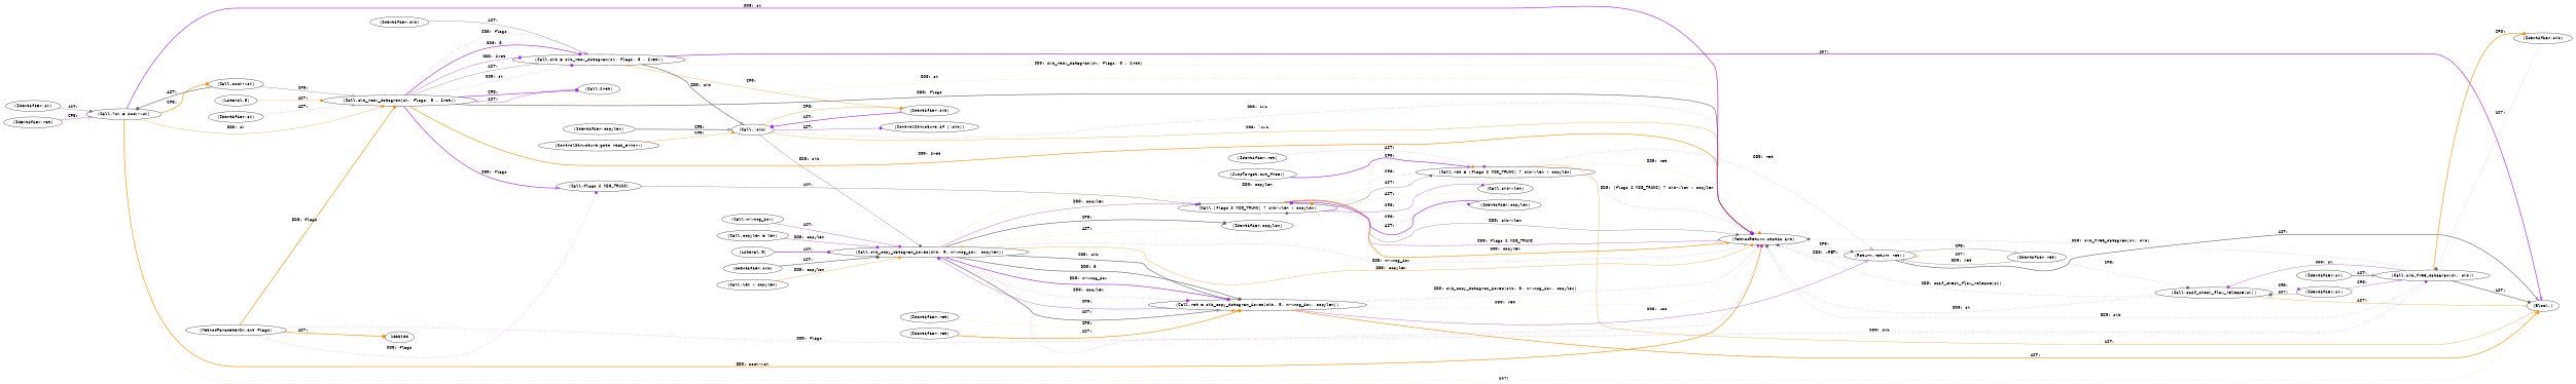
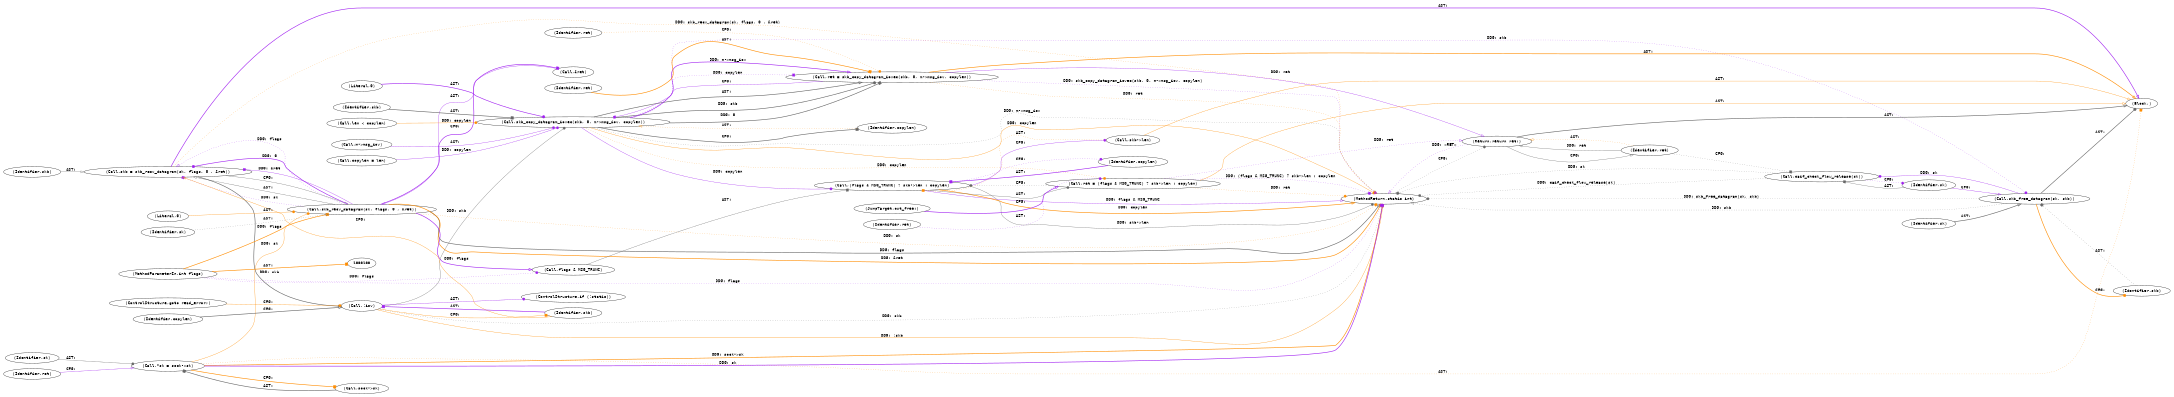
  digraph {
    fontname="DejaVu Sans Mono"
    rankdir=LR
    node [fontname="DejaVu Sans Mono"]
    edge [arrowhead=onormal color=purple fontname="DejaVu Sans Mono" style=solid]
    n1 [label="(Call,skb = skb_recv_datagram(sk, flags, 0 , &ret))"]
    n2 [label="(Call,skb_recv_datagram(sk, flags, 0 , &ret))"]
-   n3 [label="(Call,!skb)"]
+   n3 [label="(Call,!iov)"]
    n4 [label="(Block,)"]
    n5 [label="(MethodReturn,static int)"]
    n6 [label="(Call,flags & MSG_TRUNC)"]
    n7 [label="(Call,&ret)"]
    n8 [label="(Call,skb_copy_datagram_iovec(skb, 0, m->msg_iov, copylen))"]
    n9 [label="(Identifier,skb)"]
-   n10 [label="(ControlStructure,if (!skb))"]
+   n10 [label="(ControlStructure,if (!static))"]
    n11 [label="(Return,return ret;)"]
    n12 [label="(Call,skb_free_datagram(sk, skb))"]
    n13 [label="(Call,caif_check_flow_release(sk))"]
    n14 [label="(Identifier,skb)"]
    n15 [label="(Call,(flags & MSG_TRUNC) ? skb->len : copylen)"]
    n16 [label="(Call,*sk = sock->sk)"]
    n17 [label="(Call,sock->sk)"]
    n18 [label="(MethodParameterIn,int flags)"]
    1000100
    n20 [label="(Call,ret = skb_copy_datagram_iovec(skb, 0, m->msg_iov, copylen))"]
    n21 [label="(Call,ret = (flags & MSG_TRUNC) ? skb->len : copylen)"]
    n22 [label="(Identifier,copylen)"]
    n23 [label="(Identifier,copylen)"]
    n24 [label="(Call,skb->len)"]
    n25 [label="(Identifier,ret)"]
    n26 [label="(Identifier,sk)"]
    n27 [label="(Call,copylen = len)"]
    n28 [label="(Literal,0)"]
    n29 [label="(Literal,0)"]
    n30 [label="(Identifier,ret)"]
    n31 [label="(JumpTarget,out_free:)"]
    n32 [label="(Identifier,ret)"]
    n33 [label="(Identifier,ret)"]
    n34 [label="(Identifier,skb)"]
    n35 [label="(Identifier,sk)"]
    n36 [label="(Identifier,copylen)"]
    n37 [label="(Identifier,skb)"]
    n38 [label="(Identifier,ret)"]
    n39 [label="(ControlStructure,goto read_error;)"]
    n40 [label="(Call,len < copylen)"]
    n41 [label="(Identifier,sk)"]
    n42 [label="(Call,m->msg_iov)"]
    n43 [label="(Identifier,sk)"]
-   n17 -> n2 [color=gray40 label="CFG: "]
+   n1 -> n2 [color=gray40 label="CFG: "]
    n1 -> n3 [color=gray40 label="DDG: skb" style=bold]
    n1 -> n4 [label="AST: " style=bold]
    n1 -> n5 [color=darkorange label="DDG: skb_recv_datagram(sk, flags, 0 , &ret)" style=dotted]
    n2 -> n1 [color=gray40 label="AST: "]
    n2 -> n1 [arrowhead=box label="DDG: sk" style=dotted]
    n2 -> n1 [label="DDG: flags" style=dotted]
    n2 -> n1 [arrowhead=dot label="DDG: 0" style=bold]
    n2 -> n1 [arrowhead=box label="DDG: &ret"]
    n2 -> n5 [arrowhead=box color=darkorange label="DDG: sk" style=dotted]
    n2 -> n5 [color=gray40 label="DDG: flags" style=bold]
    n2 -> n5 [arrowhead=dot color=darkorange label="DDG: &ret" style=bold]
    n2 -> n6 [label="DDG: flags" style=bold]
    n2 -> n7 [arrowhead=box label="CFG: " style=bold]
    n3 -> n5 [color=gray40 label="DDG: skb" style=dotted]
    n3 -> n5 [color=darkorange label="DDG: !skb"]
    n3 -> n8 [arrowhead=dot color=gray40 label="DDG: skb"]
    n3 -> n9 [arrowhead=box color=darkorange label="CFG: "]
    n3 -> n10 [arrowhead=dot label="AST: "]
    n5 -> n11 [arrowhead=dot color=gray40 label="CFG: " style=dotted]
    n6 -> n15 [arrowhead=box color=gray40 label="AST: "]
    n7 -> n2 [label="AST: "]
    n8 -> n5 [color=gray40 label="DDG: m->msg_iov" style=dotted]
    n8 -> n5 [arrowhead=dot color=darkorange label="DDG: copylen"]
    n8 -> n12 [arrowhead=dot label="DDG: skb" style=dotted]
    n8 -> n15 [arrowhead=dot label="DDG: copylen"]
    n8 -> n20 [color=gray40 label="AST: " style=bold]
    n8 -> n20 [arrowhead=dot color=gray40 label="DDG: skb" style=bold]
    n8 -> n20 [arrowhead=box color=gray40 label="DDG: 0" style=bold]
    n8 -> n20 [label="DDG: m->msg_iov" style=bold]
    n8 -> n20 [arrowhead=box label="DDG: copylen" style=dotted]
    n8 -> n21 [arrowhead=dot color=darkorange label="DDG: copylen" style=dotted]
    n8 -> n22 [arrowhead=box color=gray40 label="CFG: " style=bold]
    n9 -> n1 [color=darkorange label="CFG: "]
    n9 -> n3 [arrowhead=box label="AST: " style=bold]
    n11 -> n4 [color=gray40 label="AST: " style=bold]
    n11 -> n5 [label="DDG: <RET>" style=dotted]
    n11 -> n25 [color=gray40 label="CFG: "]
    n12 -> n4 [arrowhead=dot color=gray40 label="AST: " style=bold]
    n12 -> n5 [arrowhead=dot color=gray40 label="DDG: skb_free_datagram(sk, skb)" style=dotted]
    n12 -> n5 [color=gray40 label="DDG: skb" style=dotted]
    n12 -> n13 [arrowhead=dot label="DDG: sk"]
    n12 -> n14 [arrowhead=dot color=darkorange label="CFG: " style=bold]
-   n13 -> n4 [color=darkorange label="AST: "]
+   n24 -> n4 [color=darkorange label="AST: "]
    n13 -> n5 [arrowhead=box color=gray40 label="DDG: sk" style=dotted]
    n13 -> n5 [arrowhead=dot color=gray40 label="DDG: caif_check_flow_release(sk)" style=dotted]
    n13 -> n26 [arrowhead=dot label="CFG: " style=dotted]
    n14 -> n12 [arrowhead=box color=gray40 label="AST: " style=dotted]
    n15 -> n5 [arrowhead=dot color=gray40 label="DDG: skb->len"]
    n15 -> n5 [label="DDG: flags & MSG_TRUNC"]
    n15 -> n5 [color=darkorange label="DDG: copylen" style=bold]
    n15 -> n21 [arrowhead=dot color=gray40 label="AST: "]
    n15 -> n23 [arrowhead=dot label="CFG: " style=dotted]
    n15 -> n24 [arrowhead=dot label="CFG: "]
    n16 -> n2 [arrowhead=dot color=darkorange label="DDG: sk"]
    n16 -> n4 [arrowhead=box color=darkorange label="AST: " style=dotted]
    n16 -> n5 [arrowhead=dot color=darkorange label="DDG: sock->sk" style=bold]
    n16 -> n5 [arrowhead=box label="DDG: sk" style=bold]
    n16 -> n17 [arrowhead=box color=darkorange label="CFG: " style=bold]
    n17 -> n16 [arrowhead=box color=gray40 label="AST: " style=bold]
    n18 -> n2 [arrowhead=box color=darkorange label="DDG: flags" style=bold]
    n18 -> n5 [arrowhead=dot label="DDG: flags" style=dotted]
    n18 -> n6 [arrowhead=dot label="DDG: flags" style=dotted]
    n18 -> 1000100 [arrowhead=box color=darkorange label="AST: " style=bold]
    n20 -> n4 [color=darkorange label="AST: " style=bold]
    n20 -> n5 [arrowhead=dot label="DDG: skb_copy_datagram_iovec(skb, 0, m->msg_iov, copylen)" style=dotted]
    n20 -> n5 [color=darkorange label="DDG: ret" style=dotted]
    n20 -> n8 [arrowhead=box label="CFG: "]
    n20 -> n11 [label="DDG: ret"]
    n21 -> n4 [color=darkorange label="AST: "]
    n21 -> n5 [arrowhead=box label="DDG: (flags & MSG_TRUNC) ? skb->len : copylen" style=dotted]
    n21 -> n5 [arrowhead=dot color=darkorange label="DDG: ret" style=dotted]
    n21 -> n11 [label="DDG: ret" style=dotted]
    n21 -> n15 [arrowhead=dot color=gray40 label="CFG: " style=dotted]
    n22 -> n8 [color=darkorange label="AST: " style=dotted]
    n23 -> n15 [arrowhead=box label="AST: " style=bold]
    n24 -> n15 [arrowhead=box color=darkorange label="AST: " style=dotted]
    n25 -> n11 [color=darkorange label="AST: " style=dotted]
    n25 -> n11 [color=gray40 label="DDG: ret"]
    n25 -> n13 [arrowhead=box color=gray40 label="CFG: " style=dotted]
    n26 -> n12 [label="CFG: "]
    n26 -> n13 [arrowhead=box color=gray40 label="AST: "]
    n27 -> n8 [arrowhead=dot label="DDG: copylen"]
    n28 -> n2 [arrowhead=dot color=darkorange label="AST: "]
    n29 -> n8 [arrowhead=dot label="AST: " style=bold]
    n30 -> n20 [arrowhead=box color=darkorange label="AST: " style=bold]
    n31 -> n21 [label="CFG: " style=bold]
    n32 -> n20 [arrowhead=dot color=darkorange label="CFG: " style=dotted]
    n33 -> n21 [arrowhead=dot label="AST: " style=dotted]
    n34 -> n1 [color=gray40 label="AST: "]
    n35 -> n16 [arrowhead=dot color=gray40 label="AST: "]
    n36 -> n3 [color=gray40 label="CFG: " style=bold]
    n37 -> n8 [arrowhead=box color=gray40 label="AST: " style=bold]
    n38 -> n16 [label="CFG: "]
    n39 -> n3 [arrowhead=dot color=darkorange label="CFG: "]
    n40 -> n8 [arrowhead=dot color=darkorange label="DDG: copylen"]
    n41 -> n2 [color=gray40 label="AST: " style=dotted]
    n42 -> n8 [arrowhead=dot label="AST: "]
    n43 -> n12 [color=gray40 label="AST: " style=bold]
  }
